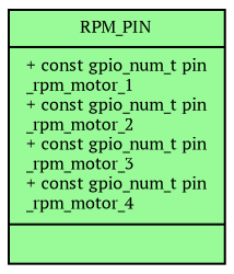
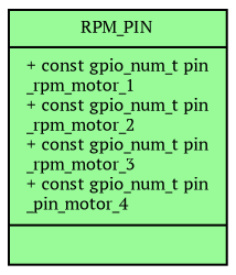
  digraph {
    fontname="PT Serif"
-   n1 [color=black fillcolor=palegreen fontcolor=black fontname="PT Serif" fontsize=8 height=0.2 label="{RPM_PIN\n|+ const gpio_num_t pin\l_rpm_motor_1\l+ const gpio_num_t pin\l_rpm_motor_2\l+ const gpio_num_t pin\l_rpm_motor_3\l+ const gpio_num_t pin\l_rpm_motor_4\l|}" shape=record style=filled width=0.4]
+   n1 [color=black fillcolor=palegreen fontcolor=black fontname="PT Serif" fontsize=8 height=0.2 label="{RPM_PIN\n|+ const gpio_num_t pin\l_rpm_motor_1\l+ const gpio_num_t pin\l_rpm_motor_2\l+ const gpio_num_t pin\l_rpm_motor_3\l+ const gpio_num_t pin\l_pin_motor_4\l|}" shape=record style=filled width=0.4]
  }
